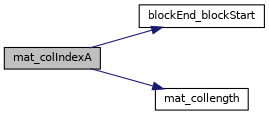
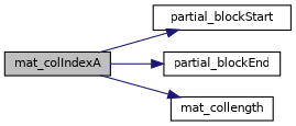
  digraph {
    rankdir=LR
    node [color=black fillcolor=white fontname=Helvetica fontsize=10 shape=record style=filled]
    edge [color=midnightblue fontname=Helvetica fontsize=10 labelfontname=Helvetica labelfontsize=10 style=solid]
    n1 [fillcolor=grey75 fontcolor=black height=0.2 label=mat_colIndexA width=0.4]
-   n2 [height=0.2 label=blockEnd_blockStart width=0.4]
+   n2 [height=0.2 label=partial_blockStart width=0.4]
+   n3 [height=0.2 label=partial_blockEnd width=0.4]
    n4 [height=0.2 label=mat_collength width=0.4]
    n1 -> n2
+   n1 -> n3
    n1 -> n4
  }
